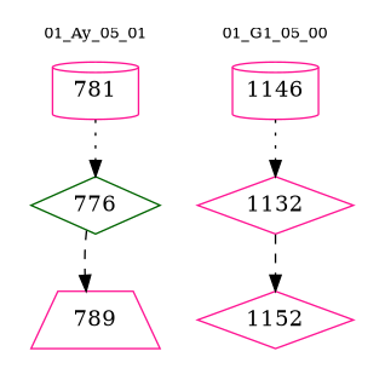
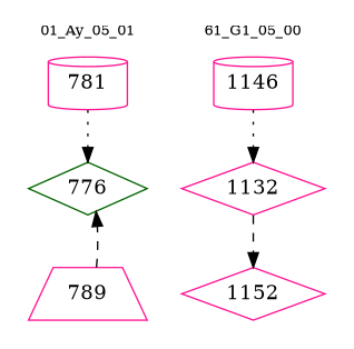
  digraph {
    node [color=deeppink shape=diamond]
    edge [color=black style=dotted]
    n1 [label=781 shape=cylinder]
    n2 [color=darkgreen label=776]
    n3 [label=789 shape=trapezium]
    n4 [label=1146 shape=cylinder]
    n5 [label=1132]
    n6 [label=1152]
    subgraph cluster_1 {
      color=white
      fontsize=10
      label="01_Ay_05_01"
      n1
      n2
      n3
    }
    subgraph cluster_2 {
      color=white
      fontsize=10
-     label="01_G1_05_00"
+     label="61_G1_05_00"
      n4
      n5
      n6
    }
    n1 -> n2
-   n2 -> n3 [style=dashed]
+   n3 -> n2 [style=dashed]
    n4 -> n5
    n5 -> n6 [style=dashed]
  }
